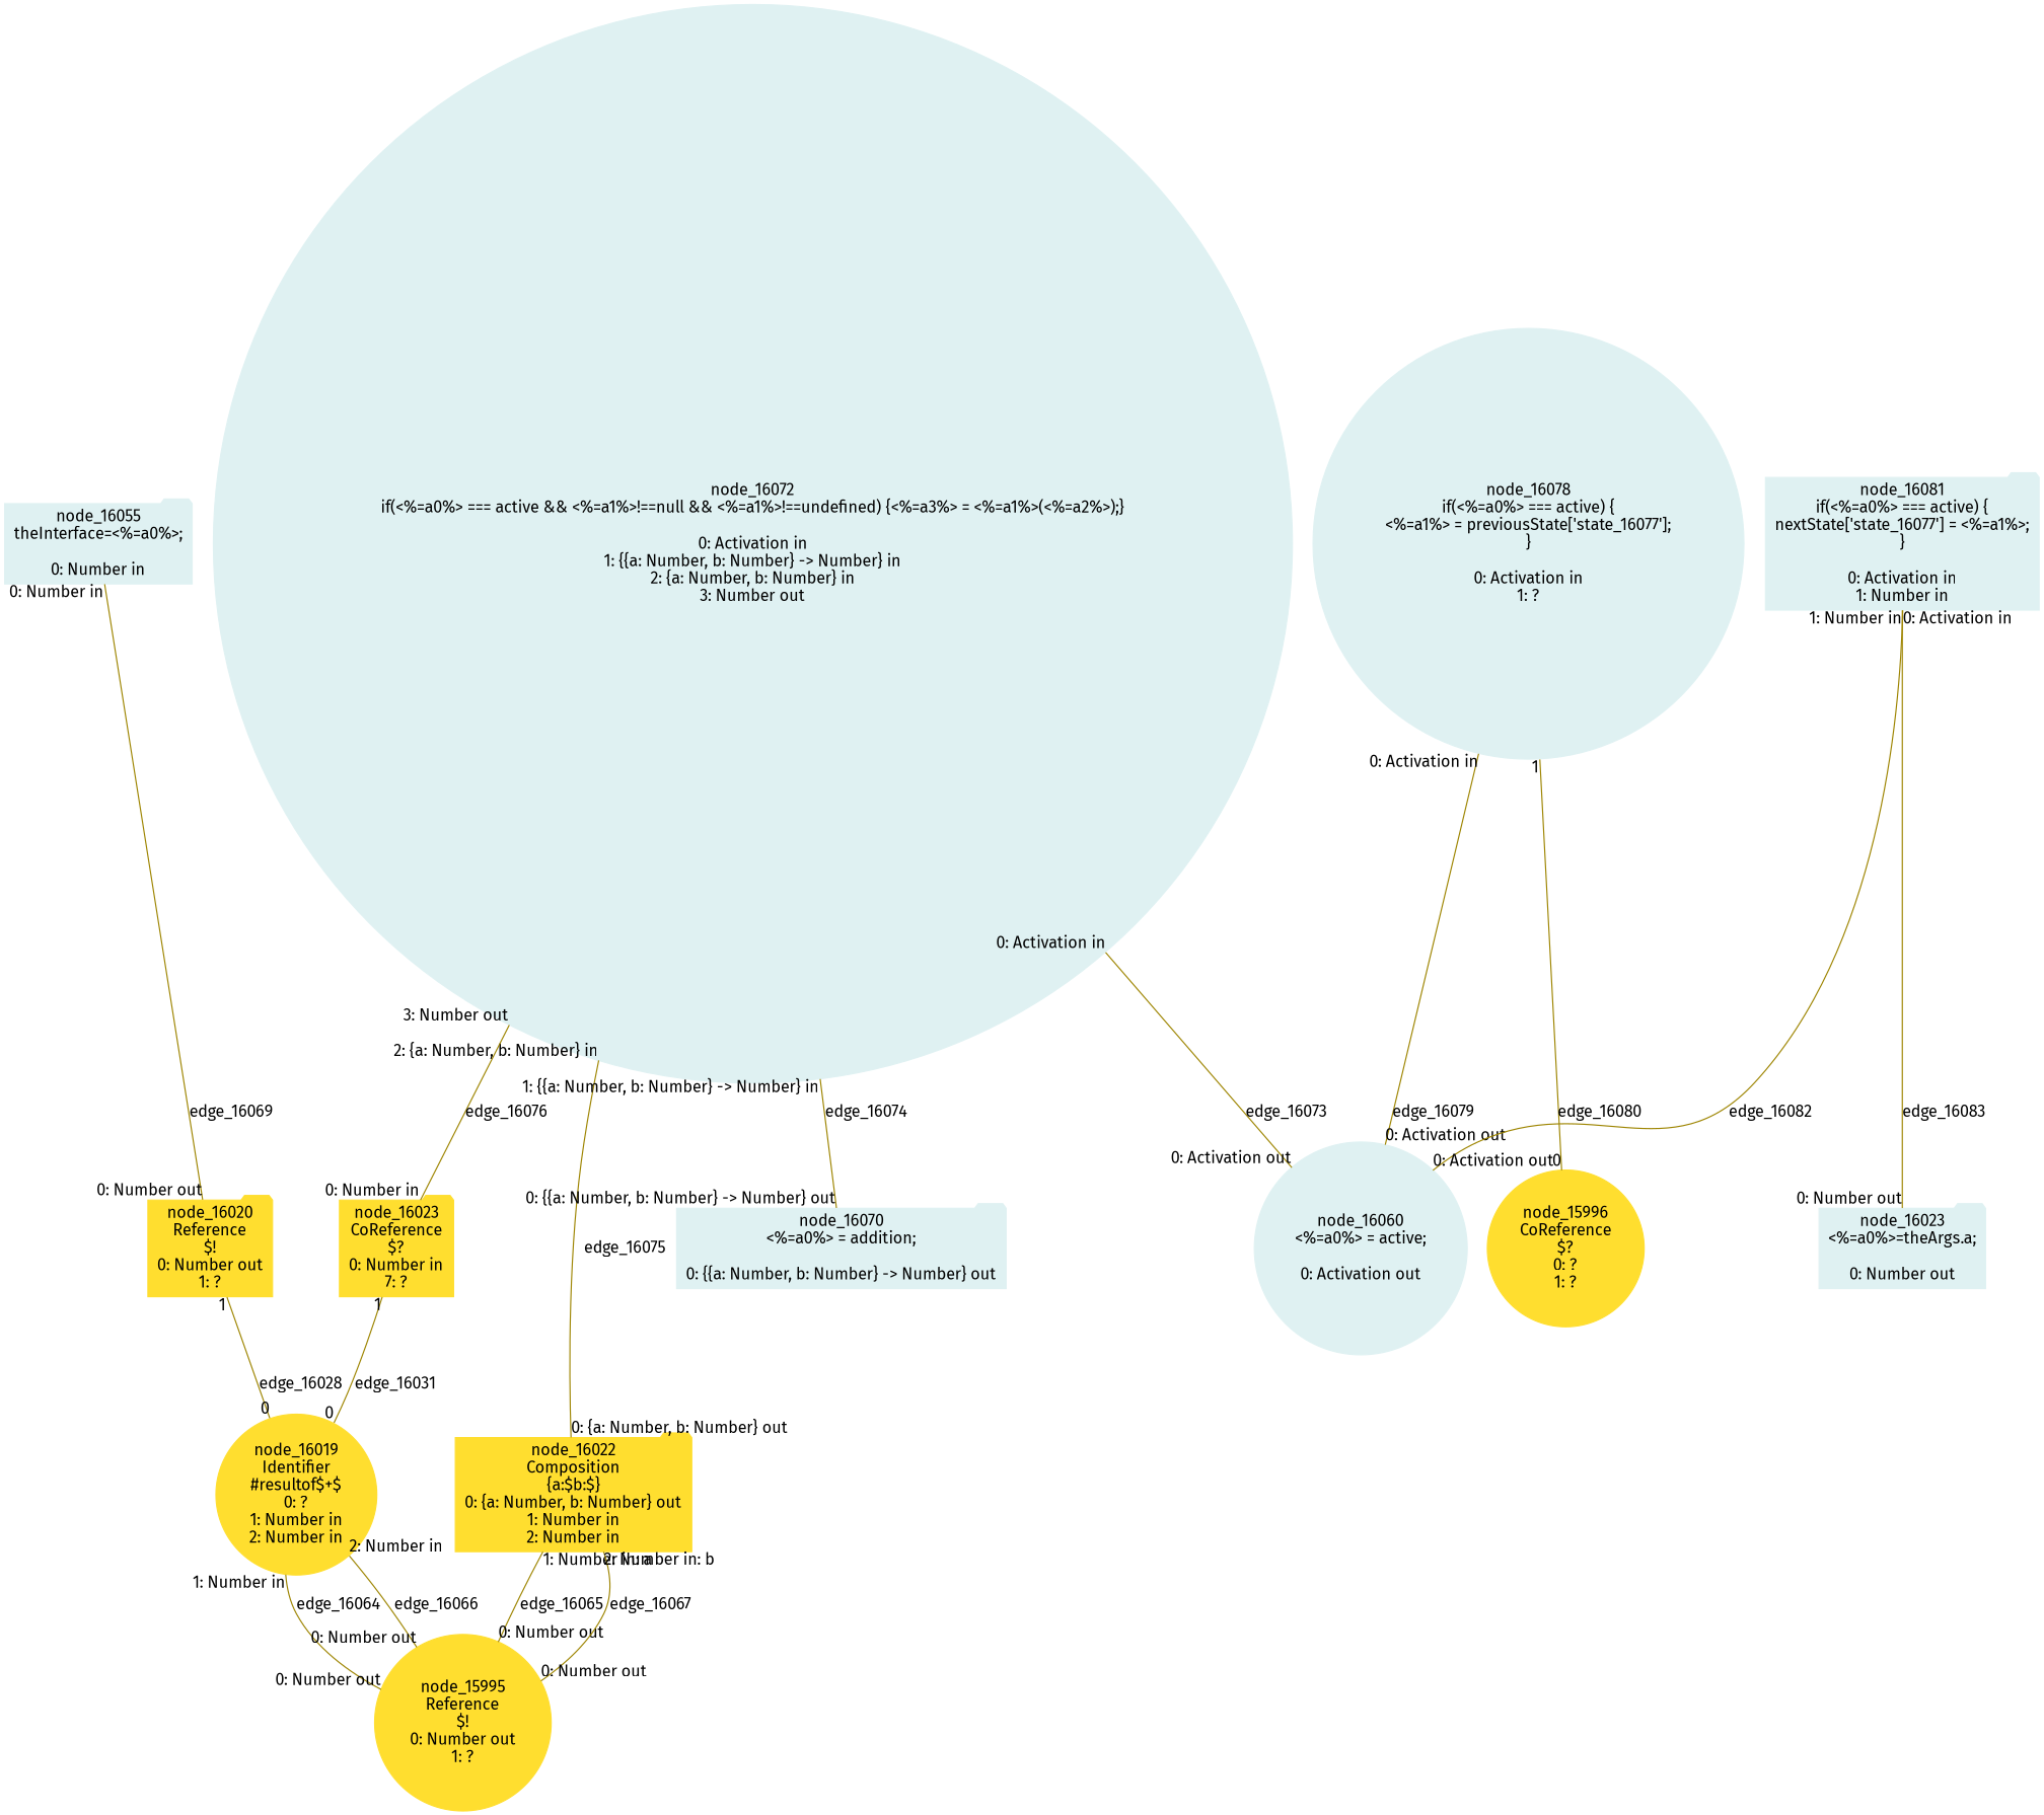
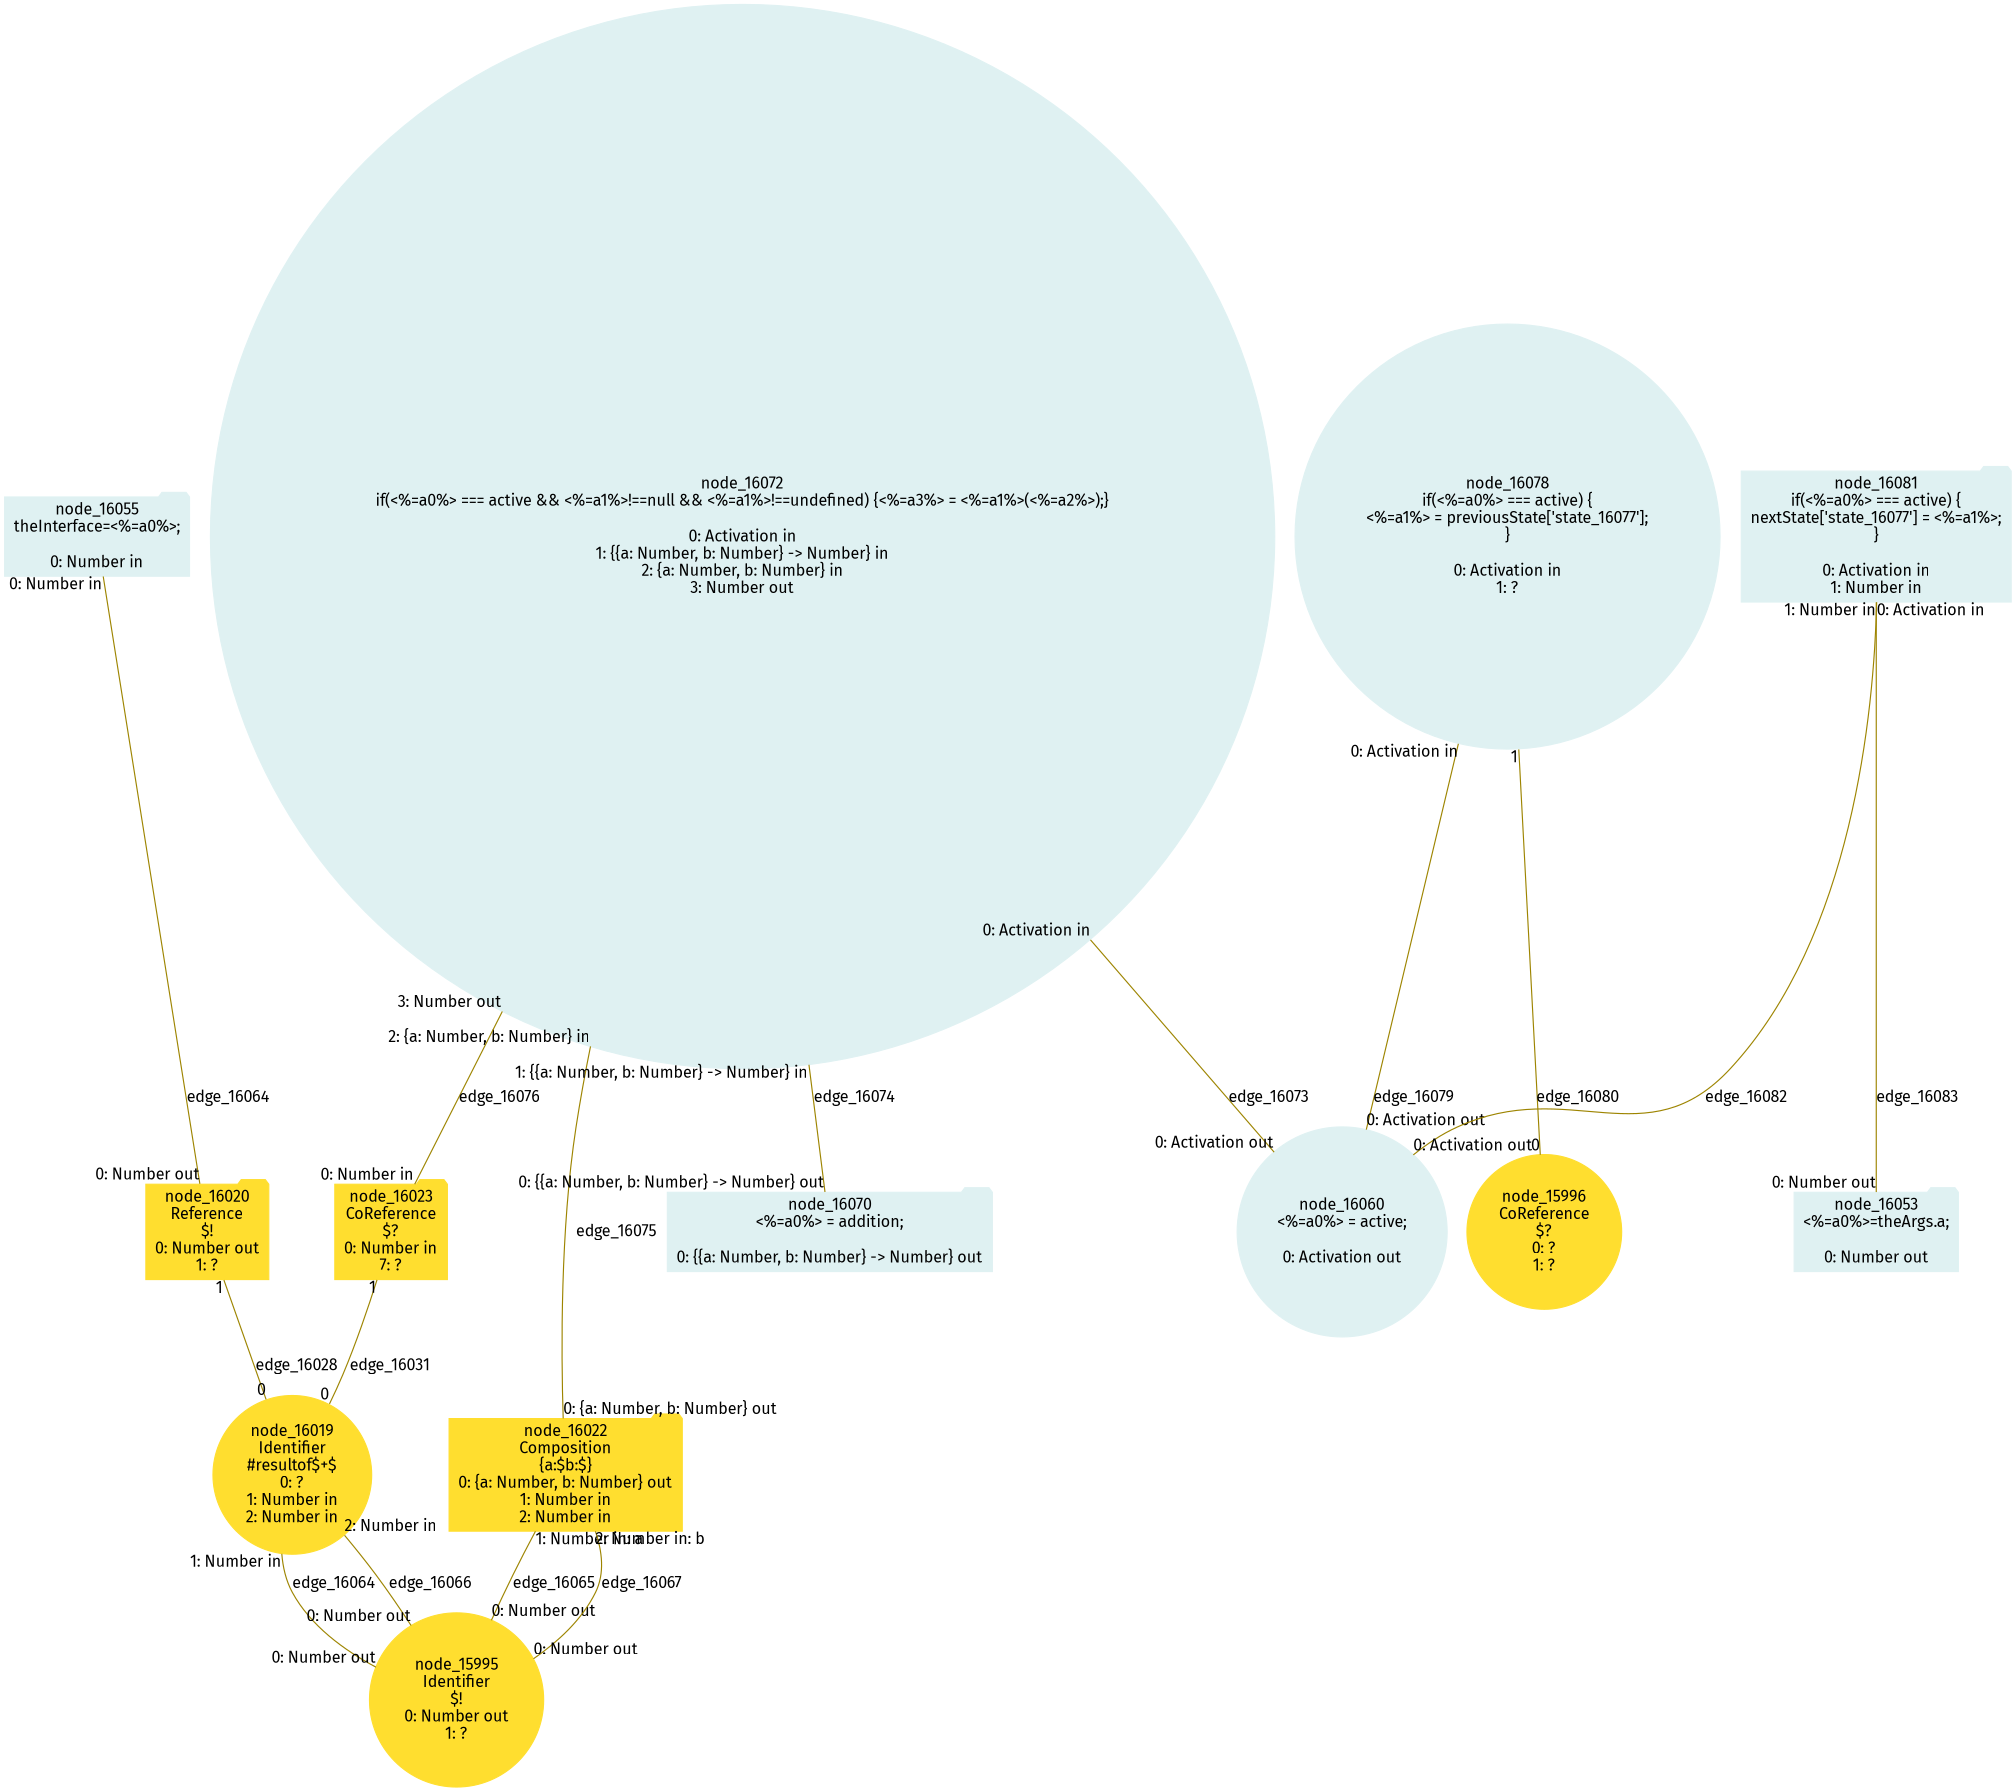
  digraph {
    fontname="Fira Sans"
    node [color="#dff1f2" fontname="Fira Sans" shape=folder style=filled]
    edge [arrowHead=none arrowsize=1 color="#9d8400" dir=none fontname="Fira Sans" headlabel="0: Number out" taillabel=1]
-   n1 [color="#ffde2f" label="node_15995\nReference\n$!\n0: Number out\n1: ?" shape=circle]
+   n1 [color="#ffde2f" label="node_15995\nIdentifier\n$!\n0: Number out\n1: ?" shape=circle]
    n2 [color="#ffde2f" label="node_15996\nCoReference\n$?\n0: ?\n1: ?" shape=circle]
    n3 [color="#ffde2f" label="node_16019\nIdentifier\n#resultof$+$\n0: ?\n1: Number in\n2: Number in" shape=circle]
    n4 [color="#ffde2f" label="node_16020\nReference\n$!\n0: Number out\n1: ?"]
    n5 [color="#ffde2f" label="node_16022\nComposition\n{a:$b:$}\n0: {a: Number, b: Number} out\n1: Number in\n2: Number in"]
    n6 [color="#ffde2f" label="node_16023\nCoReference\n$?\n0: Number in\n7: ?"]
-   n7 [label="node_16023\n<%=a0%>=theArgs.a;\n\n0: Number out"]
+   n7 [label="node_16053\n<%=a0%>=theArgs.a;\n\n0: Number out"]
    n8 [label="node_16055\ntheInterface=<%=a0%>;\n\n0: Number in"]
    n9 [label="node_16060\n<%=a0%> = active;\n\n0: Activation out" shape=circle]
    n10 [label="node_16070\n<%=a0%> = addition;\n\n0: {{a: Number, b: Number} -> Number} out"]
    n11 [label="node_16072\nif(<%=a0%> === active && <%=a1%>!==null && <%=a1%>!==undefined) {<%=a3%> = <%=a1%>(<%=a2%>);}\n\n0: Activation in\n1: {{a: Number, b: Number} -> Number} in\n2: {a: Number, b: Number} in\n3: Number out" shape=circle]
    n12 [label="node_16078\nif(<%=a0%> === active) {\n<%=a1%> = previousState['state_16077'];\n}\n\n0: Activation in\n1: ?" shape=circle]
    n13 [label="node_16081\nif(<%=a0%> === active) {\nnextState['state_16077'] = <%=a1%>;\n}\n\n0: Activation in\n1: Number in"]
    n3 -> n1 [label=edge_16064 taillabel="1: Number in"]
    n3 -> n1 [label=edge_16066 taillabel="2: Number in"]
    n4 -> n3 [headlabel=0 label=edge_16028]
    n5 -> n1 [label=edge_16065 taillabel="1: Number in: a"]
    n5 -> n1 [label=edge_16067 taillabel="2: Number in: b"]
    n6 -> n3 [headlabel=0 label=edge_16031]
-   n8 -> n4 [label=edge_16069 taillabel="0: Number in"]
+   n8 -> n4 [label=edge_16064 taillabel="0: Number in"]
    n11 -> n5 [headlabel="0: {a: Number, b: Number} out" label=edge_16075 taillabel="2: {a: Number, b: Number} in"]
    n11 -> n6 [headlabel="0: Number in" label=edge_16076 taillabel="3: Number out"]
    n11 -> n9 [headlabel="0: Activation out" label=edge_16073 taillabel="0: Activation in"]
    n11 -> n10 [headlabel="0: {{a: Number, b: Number} -> Number} out" label=edge_16074 taillabel="1: {{a: Number, b: Number} -> Number} in"]
    n12 -> n2 [headlabel=0 label=edge_16080]
    n12 -> n9 [headlabel="0: Activation out" label=edge_16079 taillabel="0: Activation in"]
    n13 -> n7 [label=edge_16083 taillabel="1: Number in"]
    n13 -> n9 [headlabel="0: Activation out" label=edge_16082 taillabel="0: Activation in"]
  }
